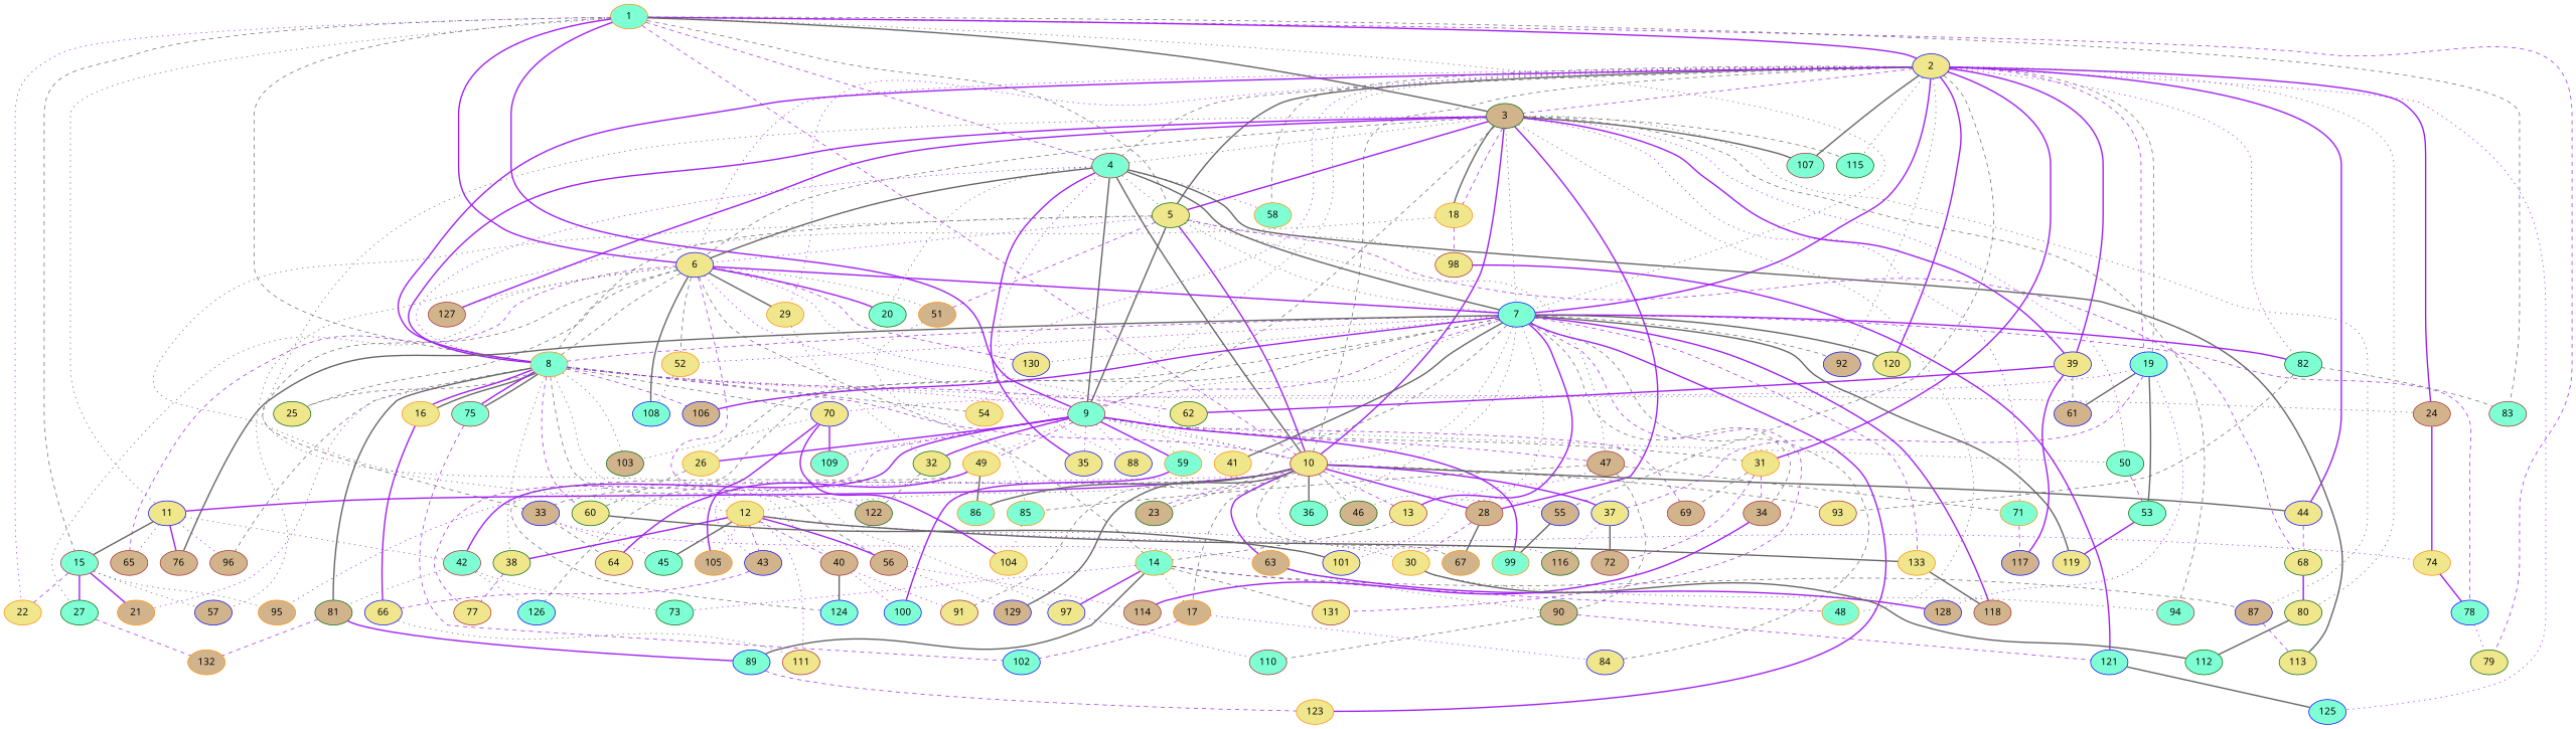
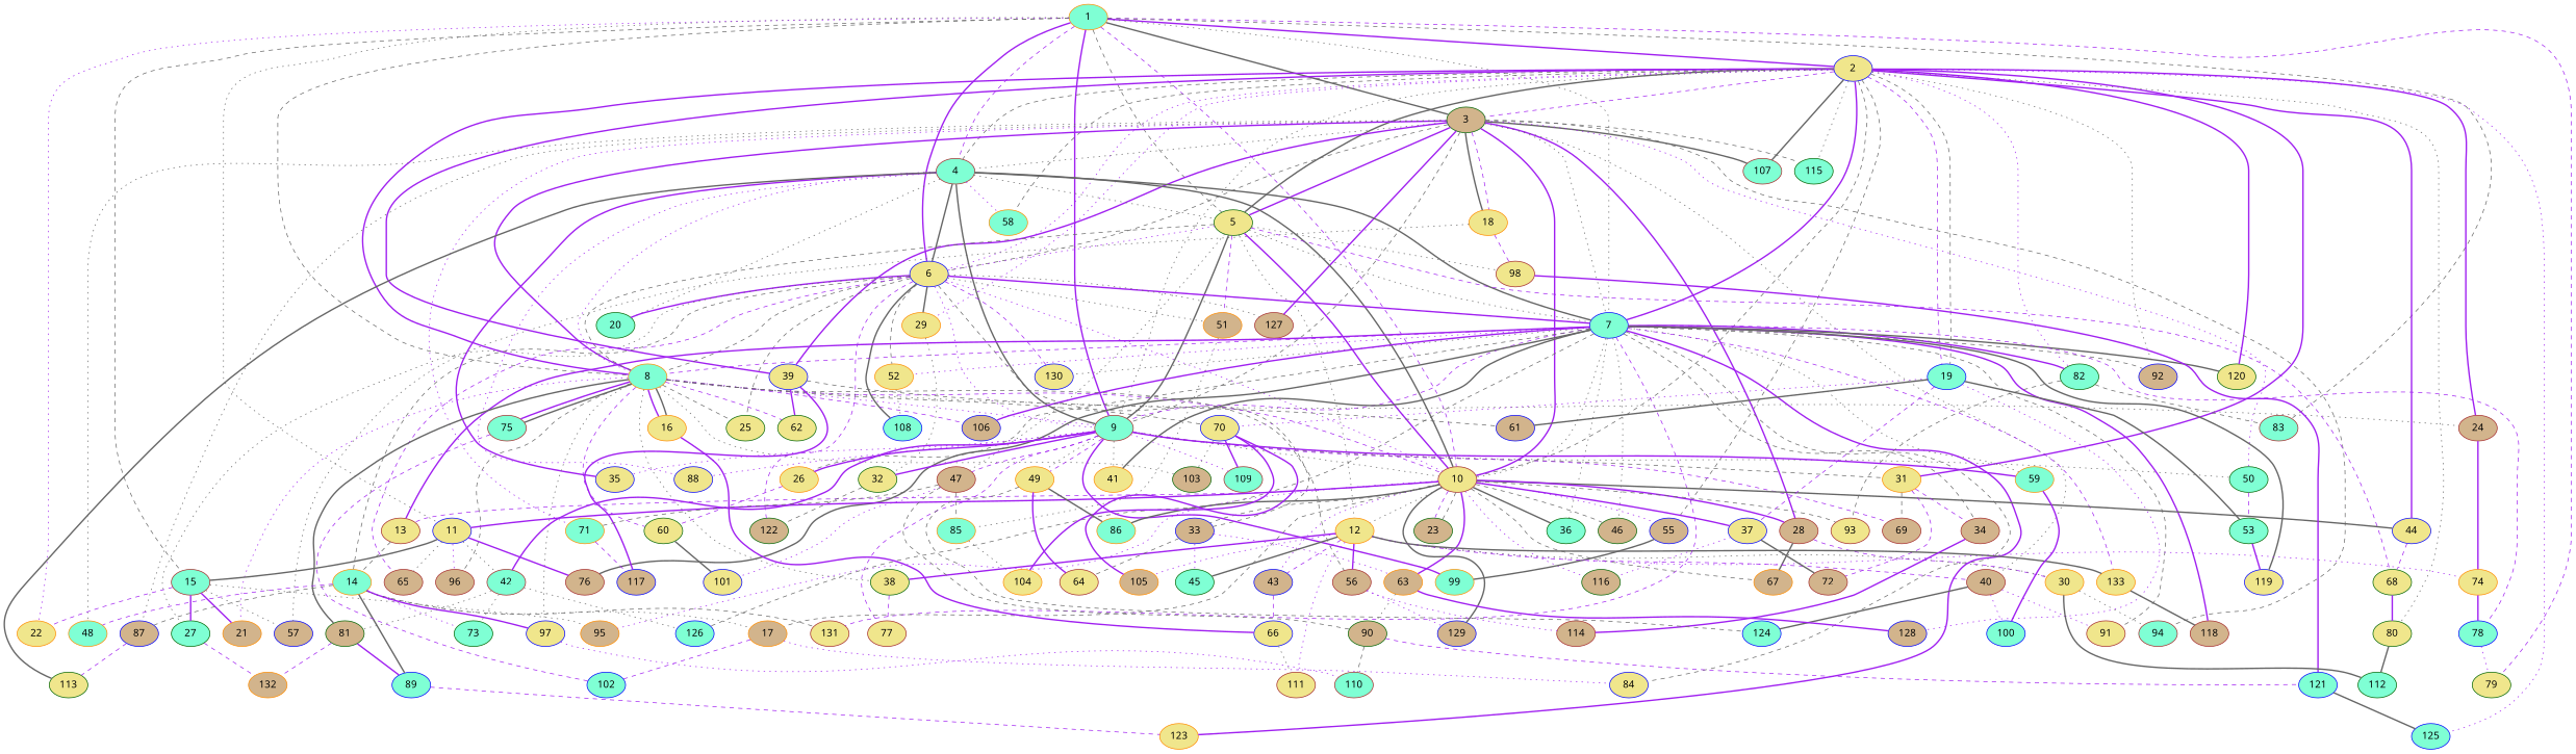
  graph {
    fontname="Noto Sans"
    node [color=blue fillcolor=khaki fontname="Noto Sans" style=filled]
    edge [color=purple fontname="Noto Sans" style=dashed]
    1 [color=darkorange fillcolor=aquamarine]
    2
    3 [color=darkgreen fillcolor=tan]
    4 [color=brown fillcolor=aquamarine]
    5 [color=darkgreen]
    6
    7 [fillcolor=aquamarine]
    8 [color=darkorange fillcolor=aquamarine]
    9 [color=brown fillcolor=aquamarine]
    10 [color=brown]
    11
    15 [color=brown fillcolor=aquamarine]
    22 [color=darkorange]
    79 [color=darkgreen]
    83 [color=brown fillcolor=aquamarine]
    19 [fillcolor=aquamarine]
    24 [color=brown fillcolor=tan]
    29 [color=darkorange]
    31 [color=darkorange]
    39
    44
-   54 [color=darkorange]
    55 [fillcolor=tan]
    58 [color=darkorange fillcolor=aquamarine]
    80 [color=darkgreen]
    82 [color=darkgreen fillcolor=aquamarine]
    92 [fillcolor=tan]
    107 [color=brown fillcolor=aquamarine]
    115 [color=darkgreen fillcolor=aquamarine]
    120 [color=darkgreen]
    125 [fillcolor=aquamarine]
    18 [color=darkorange]
    28 [color=brown fillcolor=tan]
    40 [color=brown fillcolor=tan]
    48 [color=darkorange fillcolor=aquamarine]
    50 [color=darkgreen fillcolor=aquamarine]
    71 [color=darkorange fillcolor=aquamarine]
    87 [fillcolor=tan]
    94 [color=brown fillcolor=aquamarine]
    127 [color=brown fillcolor=tan]
    20 [color=darkgreen fillcolor=aquamarine]
    35
    88
    113 [color=darkgreen]
    12 [color=darkorange]
    47 [color=brown fillcolor=tan]
    51 [color=darkorange fillcolor=tan]
    68 [color=darkgreen]
    98 [color=brown]
    14 [color=darkorange fillcolor=aquamarine]
    25 [color=darkgreen]
    27 [color=darkgreen fillcolor=aquamarine]
    33 [fillcolor=tan]
    52 [color=darkorange]
    65 [color=brown fillcolor=tan]
    108 [fillcolor=aquamarine]
    122 [color=darkgreen fillcolor=tan]
    130
    13 [color=brown]
    26 [color=darkorange]
    34 [color=brown fillcolor=tan]
    36 [color=darkgreen fillcolor=aquamarine]
    41 [color=darkorange]
    46 [color=darkgreen fillcolor=tan]
    59 [color=darkorange fillcolor=aquamarine]
    76 [color=brown fillcolor=tan]
    78 [fillcolor=aquamarine]
    84
    91 [color=brown]
    106 [fillcolor=tan]
    118 [color=brown fillcolor=tan]
    119
    123 [color=darkorange]
    126 [fillcolor=aquamarine]
    131 [color=brown]
    133 [color=darkorange]
    16 [color=darkorange]
    21 [color=darkorange fillcolor=tan]
    38 [color=darkgreen]
    56 [color=brown fillcolor=tan]
    60 [color=darkgreen]
    62 [color=darkgreen]
    70
    75 [color=brown fillcolor=aquamarine]
    81 [color=darkgreen fillcolor=tan]
    96 [color=brown fillcolor=tan]
    97
    103 [color=darkgreen fillcolor=tan]
    32 [color=darkgreen]
    42 [color=brown fillcolor=aquamarine]
    49 [color=darkorange]
    69 [color=brown fillcolor=tan]
    77 [color=brown]
    99 [color=darkorange fillcolor=aquamarine]
    109 [color=brown fillcolor=aquamarine]
    17 [color=darkorange fillcolor=tan]
    23 [color=darkgreen fillcolor=tan]
    37
    43 [fillcolor=tan]
    63 [color=darkorange fillcolor=tan]
    67 [color=darkorange fillcolor=tan]
    86 [color=darkorange fillcolor=aquamarine]
    93 [color=brown]
    95 [color=darkorange fillcolor=tan]
    116 [color=darkgreen fillcolor=tan]
    129 [fillcolor=tan]
    57 [fillcolor=tan]
    53 [color=darkgreen fillcolor=aquamarine]
    61 [fillcolor=tan]
    128 [fillcolor=tan]
    74 [color=darkorange]
    72 [color=brown fillcolor=tan]
    117 [fillcolor=tan]
    112 [color=darkgreen fillcolor=aquamarine]
    30 [color=darkorange]
    100 [fillcolor=aquamarine]
    124 [fillcolor=aquamarine]
    45 [color=darkgreen fillcolor=aquamarine]
    105 [color=darkorange fillcolor=tan]
    111 [color=brown]
    85 [color=darkorange fillcolor=aquamarine]
    90 [color=darkgreen fillcolor=tan]
    101
    121 [fillcolor=aquamarine]
    73 [color=darkgreen fillcolor=aquamarine]
    89 [fillcolor=aquamarine]
    132 [color=darkorange fillcolor=tan]
    64 [color=brown]
    114 [color=brown fillcolor=tan]
    66
    104 [color=darkorange]
    102 [fillcolor=aquamarine]
    110 [color=brown fillcolor=aquamarine]
    1 -- 2 [style=bold]
    1 -- 3 [color=gray40 style=bold]
    1 -- 4
    1 -- 5 [color=gray40]
    1 -- 6 [style=bold]
    1 -- 7 [color=gray40 style=dotted]
    1 -- 8 [color=gray40]
    1 -- 9 [style=bold]
    1 -- 10
    1 -- 11 [color=gray40 style=dotted]
    1 -- 15 [color=gray40]
    1 -- 22 [style=dotted]
    1 -- 79
    1 -- 83 [color=gray40]
    2 -- 3
    2 -- 4 [color=gray40]
    2 -- 5 [color=gray40 style=bold]
    2 -- 6 [style=dotted]
    2 -- 7 [style=bold]
    2 -- 8 [style=bold]
    2 -- 9 [color=gray40 style=dotted]
    2 -- 10 [color=gray40]
    2 -- 19
    2 -- 19 [color=gray40]
    2 -- 24 [style=bold]
    2 -- 29 [style=dotted]
    2 -- 31 [style=bold]
    2 -- 39 [style=bold]
    2 -- 44 [style=bold]
-   2 -- 54 [style=dotted]
    2 -- 55 [color=gray40]
    2 -- 58 [color=gray40]
    2 -- 80 [color=gray40 style=dotted]
    2 -- 82 [style=dotted]
    2 -- 92 [color=gray40 style=dotted]
    2 -- 107 [color=gray40 style=bold]
    2 -- 115 [color=gray40 style=dotted]
    2 -- 120 [style=bold]
    2 -- 125 [style=dotted]
    3 -- 4 [color=gray40 style=dotted]
    3 -- 5 [style=bold]
    3 -- 6 [color=gray40]
    3 -- 7 [color=gray40 style=dotted]
    3 -- 8 [style=bold]
    3 -- 9 [color=gray40]
    3 -- 10 [style=bold]
    3 -- 39 [style=bold]
    3 -- 107 [color=gray40 style=bold]
    3 -- 115 [color=gray40]
    3 -- 18 [color=gray40 style=bold]
    3 -- 18
    3 -- 28 [style=bold]
    3 -- 40 [color=gray40 style=dotted]
    3 -- 48 [color=gray40 style=dotted]
    3 -- 50 [style=dotted]
    3 -- 71 [style=dotted]
    3 -- 87 [color=gray40 style=dotted]
    3 -- 94 [color=gray40]
    3 -- 127 [style=bold]
    4 -- 5 [color=gray40 style=dotted]
    4 -- 6 [color=gray40 style=bold]
    4 -- 7 [color=gray40 style=bold]
    4 -- 8 [style=dotted]
    4 -- 9 [color=gray40 style=bold]
    4 -- 10 [color=gray40 style=bold]
    4 -- 58 [style=dotted]
    4 -- 20 [color=gray40 style=dotted]
    4 -- 35 [style=bold]
    4 -- 88 [style=dotted]
    4 -- 113 [color=gray40 style=bold]
    5 -- 6 [style=dotted]
    5 -- 7 [color=gray40 style=dotted]
    5 -- 8 [color=gray40]
    5 -- 9 [color=gray40 style=bold]
    5 -- 10 [style=bold]
    5 -- 12 [color=gray40 style=dotted]
    5 -- 47 [color=gray40 style=dotted]
    5 -- 51
    5 -- 68
    5 -- 98 [color=gray40 style=dotted]
    6 -- 7 [style=bold]
    6 -- 8 [color=gray40]
    6 -- 9 [style=dotted]
    6 -- 10 [style=dotted]
    6 -- 29 [color=gray40 style=bold]
    6 -- 127 [color=gray40 style=dotted]
    6 -- 20 [style=bold]
    6 -- 51 [color=gray40 style=dotted]
    6 -- 14 [color=gray40]
    6 -- 25 [color=gray40]
    6 -- 27 [color=gray40 style=dotted]
    6 -- 33 [color=gray40]
    6 -- 52 [color=gray40]
    6 -- 65
    6 -- 108 [color=gray40 style=bold]
    6 -- 122
    6 -- 130
    7 -- 8
    7 -- 9
    7 -- 10 [color=gray40 style=dotted]
    7 -- 82 [style=bold]
    7 -- 92 [color=gray40]
    7 -- 120 [color=gray40 style=bold]
    7 -- 52 [style=dotted]
    7 -- 130 [color=gray40 style=dotted]
    7 -- 13 [style=bold]
    7 -- 26 [color=gray40]
    7 -- 34 [color=gray40]
    7 -- 36 [color=gray40 style=dotted]
    7 -- 41 [color=gray40 style=bold]
    7 -- 46 [color=gray40 style=dotted]
    7 -- 59 [color=gray40 style=dotted]
    7 -- 76 [color=gray40 style=bold]
    7 -- 78
    7 -- 84 [color=gray40]
    7 -- 91 [color=gray40]
    7 -- 106 [style=bold]
    7 -- 118 [style=bold]
    7 -- 119 [color=gray40 style=bold]
    7 -- 123 [style=bold]
    7 -- 126 [color=gray40]
    7 -- 131
    7 -- 133
    8 -- 9 [style=dotted]
    8 -- 10
    8 -- 24 [color=gray40 style=dotted]
-   8 -- 54 [color=gray40]
    8 -- 25 [color=gray40]
    8 -- 106
    8 -- 16 [style=bold]
    8 -- 16 [color=gray40 style=bold]
    8 -- 21 [style=dotted]
    8 -- 38 [color=gray40 style=dotted]
    8 -- 56 [color=gray40]
    8 -- 60
    8 -- 62
    8 -- 70 [color=gray40]
    8 -- 75 [style=bold]
    8 -- 75 [color=gray40 style=bold]
    8 -- 81 [color=gray40 style=bold]
    8 -- 96 [color=gray40]
    8 -- 97 [color=gray40 style=dotted]
    8 -- 103 [color=gray40 style=dotted]
    9 -- 10 [color=gray40 style=dotted]
    9 -- 31 [color=gray40]
    9 -- 50 [color=gray40 style=dotted]
    9 -- 35 [style=dotted]
    9 -- 88 [style=dotted]
    9 -- 47
    9 -- 26 [style=bold]
    9 -- 41 [color=gray40 style=dotted]
    9 -- 59 [style=bold]
    9 -- 32 [style=bold]
    9 -- 42 [style=bold]
    9 -- 49 [color=gray40 style=dotted]
    9 -- 49
    9 -- 69
    9 -- 77
    9 -- 99 [style=bold]
    9 -- 109 [style=dotted]
    10 -- 11 [style=bold]
    10 -- 44 [color=gray40 style=bold]
    10 -- 55 [style=dotted]
    10 -- 28 [style=bold]
    10 -- 12 [color=gray40 style=dotted]
    10 -- 33 [color=gray40]
    10 -- 13
    10 -- 36 [color=gray40 style=bold]
    10 -- 46 [color=gray40]
    10 -- 17 [color=gray40]
    10 -- 23
    10 -- 23 [color=gray40]
    10 -- 37 [style=bold]
    10 -- 43 [style=dotted]
    10 -- 63 [style=bold]
    10 -- 67 [color=gray40]
    10 -- 86 [color=gray40 style=bold]
    10 -- 93 [color=gray40]
    10 -- 95 [style=dotted]
    10 -- 116 [style=dotted]
    10 -- 129 [color=gray40 style=bold]
    11 -- 15 [color=gray40 style=bold]
    11 -- 65 [color=gray40 style=dotted]
    11 -- 76 [style=bold]
    11 -- 96 [style=dotted]
    11 -- 42 [color=gray40 style=dotted]
    15 -- 22
    15 -- 27 [style=bold]
    15 -- 21 [style=bold]
    15 -- 95 [color=gray40 style=dotted]
    15 -- 57 [color=gray40 style=dotted]
    19 -- 70 [style=dotted]
    19 -- 37
    19 -- 53 [color=gray40 style=bold]
    19 -- 61 [color=gray40 style=bold]
    19 -- 128 [style=dotted]
    24 -- 74 [style=bold]
    29 -- 32 [color=gray40 style=dotted]
    31 -- 34
    31 -- 69 [color=gray40]
    31 -- 72
    39 -- 62 [style=bold]
    39 -- 61 [color=gray40]
    39 -- 117 [style=bold]
    44 -- 68
    55 -- 99 [color=gray40 style=bold]
    80 -- 112 [color=gray40 style=bold]
    82 -- 83 [color=gray40]
    82 -- 93 [color=gray40]
    18 -- 98
    18 -- 57 [color=gray40 style=dotted]
    28 -- 67 [color=gray40 style=bold]
    28 -- 30
    40 -- 91 [style=dotted]
    40 -- 100 [style=dotted]
    40 -- 124 [color=gray40 style=bold]
    50 -- 53
    71 -- 117
    87 -- 113
    12 -- 40
    12 -- 133 [color=gray40 style=bold]
    12 -- 38 [style=bold]
    12 -- 56 [style=bold]
    12 -- 43
    12 -- 74 [style=dotted]
    12 -- 30 [color=gray40 style=dotted]
    12 -- 45 [color=gray40 style=bold]
    12 -- 105 [style=dotted]
    12 -- 111 [style=dotted]
    47 -- 71 [color=gray40]
    47 -- 85 [color=gray40]
    47 -- 90 [color=gray40]
    47 -- 101 [style=dotted]
    51 -- 85 [color=gray40 style=dotted]
    68 -- 80 [style=bold]
    98 -- 121 [style=bold]
    14 -- 48
    14 -- 87 [color=gray40]
    14 -- 131 [color=gray40]
    14 -- 97 [style=bold]
    14 -- 17 [color=gray40 style=dotted]
    14 -- 73 [style=dotted]
    14 -- 89 [color=gray40 style=bold]
    27 -- 132
    33 -- 63 [style=dotted]
    33 -- 45 [style=dotted]
    33 -- 64 [color=gray40]
    52 -- 108 [color=gray40 style=dotted]
    13 -- 14 [color=gray40]
-   26 -- 60 [color=gray40]
+   26 -- 60
    34 -- 114 [style=bold]
    59 -- 100 [style=bold]
    78 -- 79 [style=dotted]
    133 -- 118 [color=gray40 style=bold]
    16 -- 66 [style=bold]
    38 -- 77
    56 -- 129 [style=dotted]
    56 -- 114 [style=dotted]
    60 -- 101 [color=gray40 style=bold]
    70 -- 103 [color=gray40 style=dotted]
    70 -- 109 [style=bold]
    70 -- 105 [style=bold]
    70 -- 104 [style=bold]
    75 -- 102
    81 -- 89 [style=bold]
    81 -- 132
    97 -- 110 [style=dotted]
    32 -- 122 [color=gray40]
    42 -- 126 [color=gray40 style=dotted]
    42 -- 81 [color=gray40 style=dotted]
    42 -- 73 [color=gray40 style=dotted]
    49 -- 86 [color=gray40 style=bold]
    49 -- 124 [color=gray40]
    49 -- 64 [style=bold]
    17 -- 84 [style=dotted]
    17 -- 102
    37 -- 116 [style=dotted]
    37 -- 72 [color=gray40 style=bold]
    43 -- 66
    63 -- 128 [style=bold]
    63 -- 90 [color=gray40 style=dotted]
    53 -- 119 [style=bold]
    74 -- 78 [style=bold]
    30 -- 94 [color=gray40 style=dotted]
    30 -- 112 [color=gray40 style=bold]
    85 -- 104 [color=gray40 style=dotted]
    90 -- 121
    90 -- 110 [color=gray40]
    121 -- 125 [color=gray40 style=bold]
    89 -- 123
    66 -- 111 [color=gray40 style=dotted]
  }
